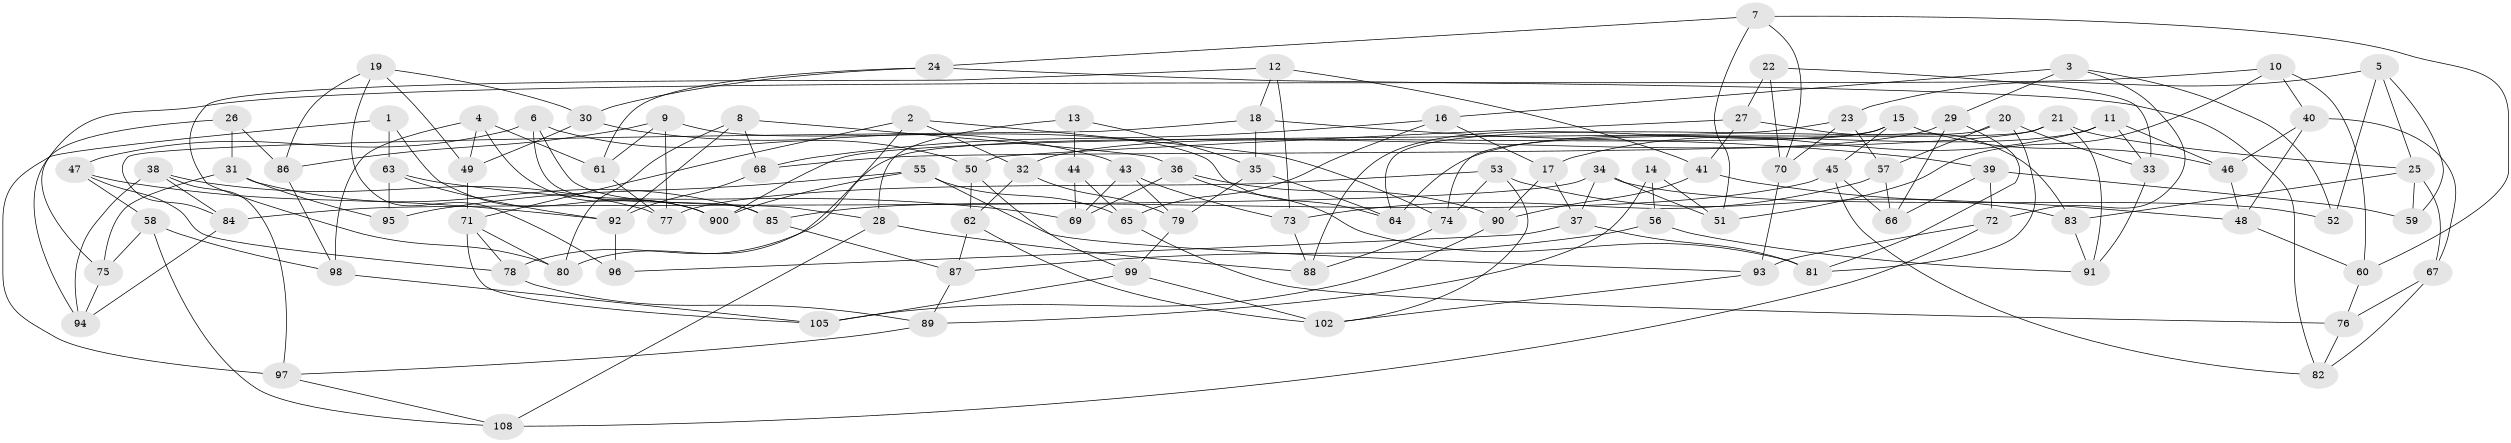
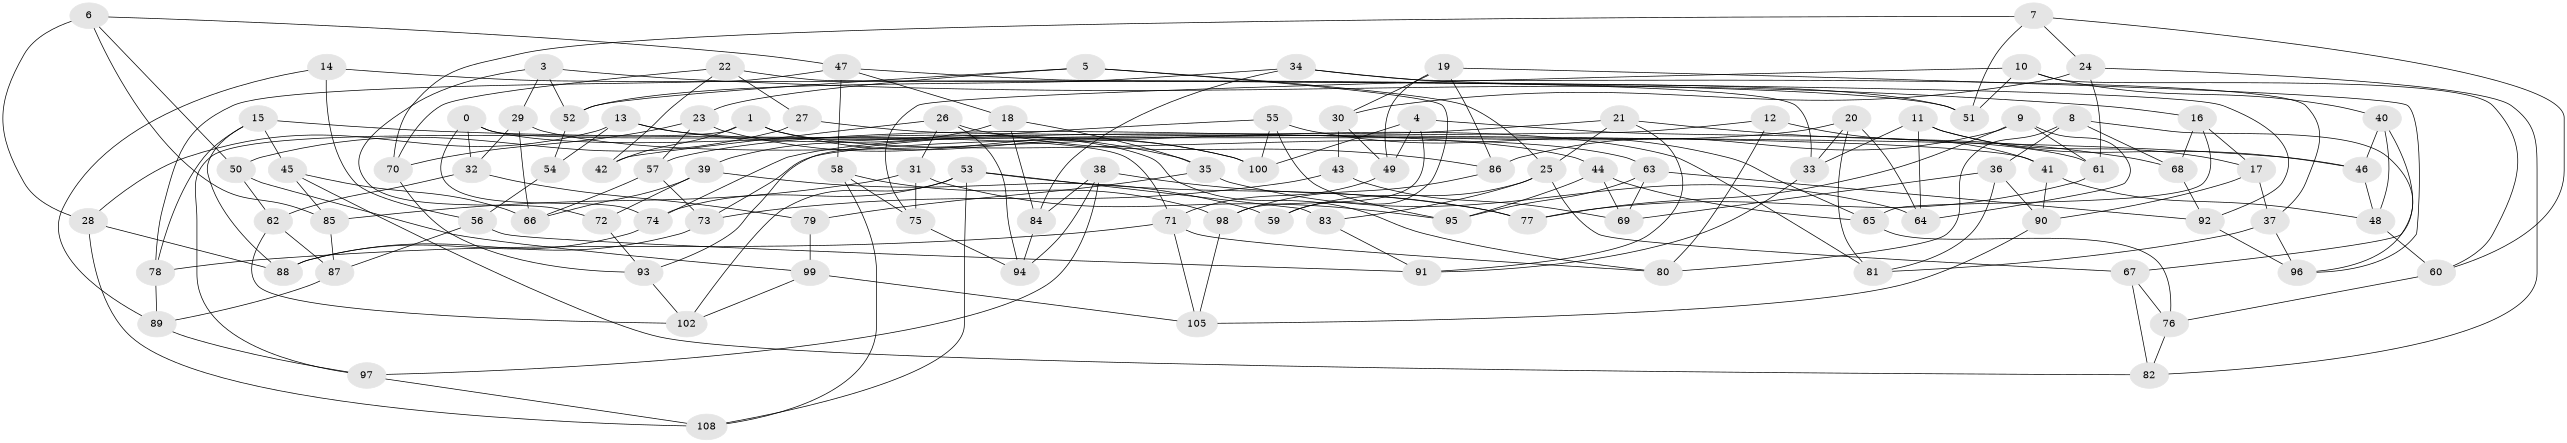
  graph {
    node [color=gray90 style=filled]
    1
+   42
    63
    97
-   100 [label=900]
+   100
    95
    69
    92
    n9 [label=108]
-   2
+   2 [label=0]
    32
    71
    74
    80
    62
    79
    78
    n18 [label=105]
    88
    3
    16
    29
    52
    72
    68
    17
    65
    81
    66
+   54
    93
    4
    49
    61
    98
    77
    5
    23
    25
    59
    70
    57
    67
    83
    6
    28
    47
    50
    85
    58
    99
    87
    7
    24
    51
    60
    30
    82
    76
    8
    36
    96
    90
    9
    64
    86
    10
    40
    75
    46
    48
    94
    11
    33
    37
    91
    12
    18
    41
    73
    35
    39
    84
    13
    44
    56
    14
    89
    15
    45
    19
    43
    20
    21
    22
    27
    26
    31
    102
    34
    38
    53
    55
+   1 -- 42
    1 -- 63
    1 -- 97
    1 -- 100
    63 -- 95
    63 -- 69
    63 -- 92
    97 -- n9
    92 -- 96
    2 -- 32
    2 -- 71
    2 -- 74
    2 -- 80
    32 -- 62
    32 -- 79
    71 -- 80
    71 -- 78
    71 -- n18
    74 -- 88
    62 -- 87
    62 -- 102
    79 -- 99
    78 -- 89
    3 -- 16
    3 -- 29
    3 -- 52
    3 -- 72
    16 -- 68
    16 -- 17
    16 -- 65
    29 -- 32
    29 -- 81
    29 -- 66
-   72 -- n9
+   52 -- 54
+   53 -- n9
    72 -- 93
    68 -- 92
    17 -- 90
    17 -- 37
    65 -- 76
+   54 -- 56
    93 -- 102
    4 -- 100
    4 -- 49
    4 -- 61
    4 -- 98
    49 -- 71
    61 -- 77
    98 -- n18
    5 -- 52
    5 -- 23
    5 -- 25
    5 -- 59
    23 -- 100
    23 -- 70
    23 -- 57
    25 -- 59
    25 -- 67
    25 -- 83
    70 -- 93
    57 -- 66
    57 -- 73
    67 -- 82
    67 -- 76
    83 -- 91
    6 -- 28
    6 -- 47
    6 -- 50
    6 -- 85
    28 -- n9
    28 -- 88
    47 -- 92
    47 -- 78
    47 -- 58
    50 -- 62
    50 -- 99
    85 -- 87
    58 -- n9
    58 -- 98
    58 -- 75
    99 -- n18
    99 -- 102
    87 -- 89
    7 -- 70
    7 -- 24
    7 -- 51
    7 -- 60
    24 -- 61
    24 -- 30
    24 -- 82
    60 -- 76
    30 -- 49
    30 -- 43
    76 -- 82
    8 -- 80
    8 -- 68
    8 -- 36
-   8 -- 92
+   8 -- 96
    36 -- 69
    36 -- 81
    36 -- 90
    90 -- n18
    9 -- 61
    9 -- 77
    9 -- 64
    9 -- 86
    86 -- 98
    10 -- 51
    10 -- 60
    10 -- 40
    10 -- 75
    40 -- 67
    40 -- 46
    40 -- 48
    75 -- 94
    46 -- 48
    48 -- 60
    11 -- 17
    11 -- 64
    11 -- 46
    11 -- 33
    33 -- 91
    37 -- 81
    37 -- 96
    12 -- 80
-   12 -- 18
+   47 -- 18
    12 -- 41
    12 -- 73
    18 -- 35
    18 -- 39
    18 -- 84
    41 -- 90
    41 -- 48
    73 -- 88
    35 -- 79
    35 -- 64
    39 -- 72
    39 -- 66
    39 -- 59
    84 -- 94
+   13 -- 54
    13 -- 28
    13 -- 35
    13 -- 44
+   44 -- 95
    44 -- 69
    44 -- 65
    56 -- 87
    56 -- 91
    14 -- 51
    14 -- 56
    14 -- 89
    89 -- 97
    15 -- 78
    15 -- 88
    15 -- 46
    15 -- 45
    45 -- 66
    45 -- 85
    45 -- 82
    19 -- 49
    19 -- 30
    19 -- 96
    19 -- 86
    43 -- 69
-   43 -- 79
    43 -- 73
    20 -- 81
    20 -- 57
    20 -- 64
    20 -- 33
    21 -- 74
    21 -- 68
    21 -- 25
    21 -- 91
+   22 -- 42
    22 -- 70
    22 -- 33
    22 -- 27
-   27 -- 83
    27 -- 50
    27 -- 41
+   26 -- 42
    26 -- 86
    26 -- 94
    26 -- 31
    31 -- 95
    31 -- 85
    31 -- 75
    34 -- 52
    34 -- 51
    34 -- 37
    34 -- 84
    38 -- 97
    38 -- 77
    38 -- 94
    38 -- 84
    53 -- 74
    53 -- 77
    53 -- 83
    53 -- 102
    55 -- 100
    55 -- 95
    55 -- 65
    55 -- 93
  }
